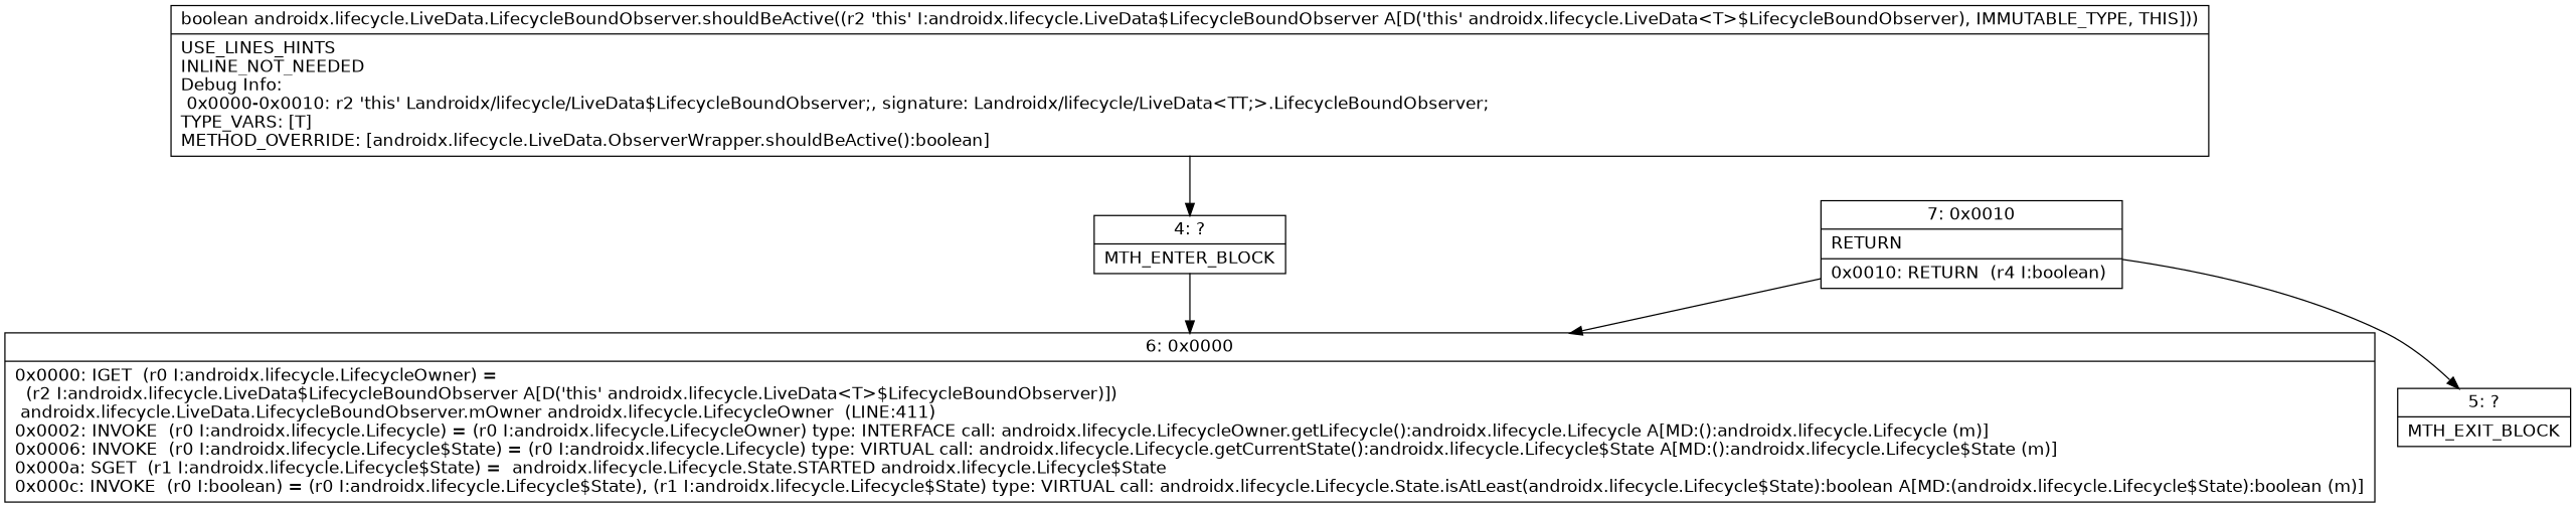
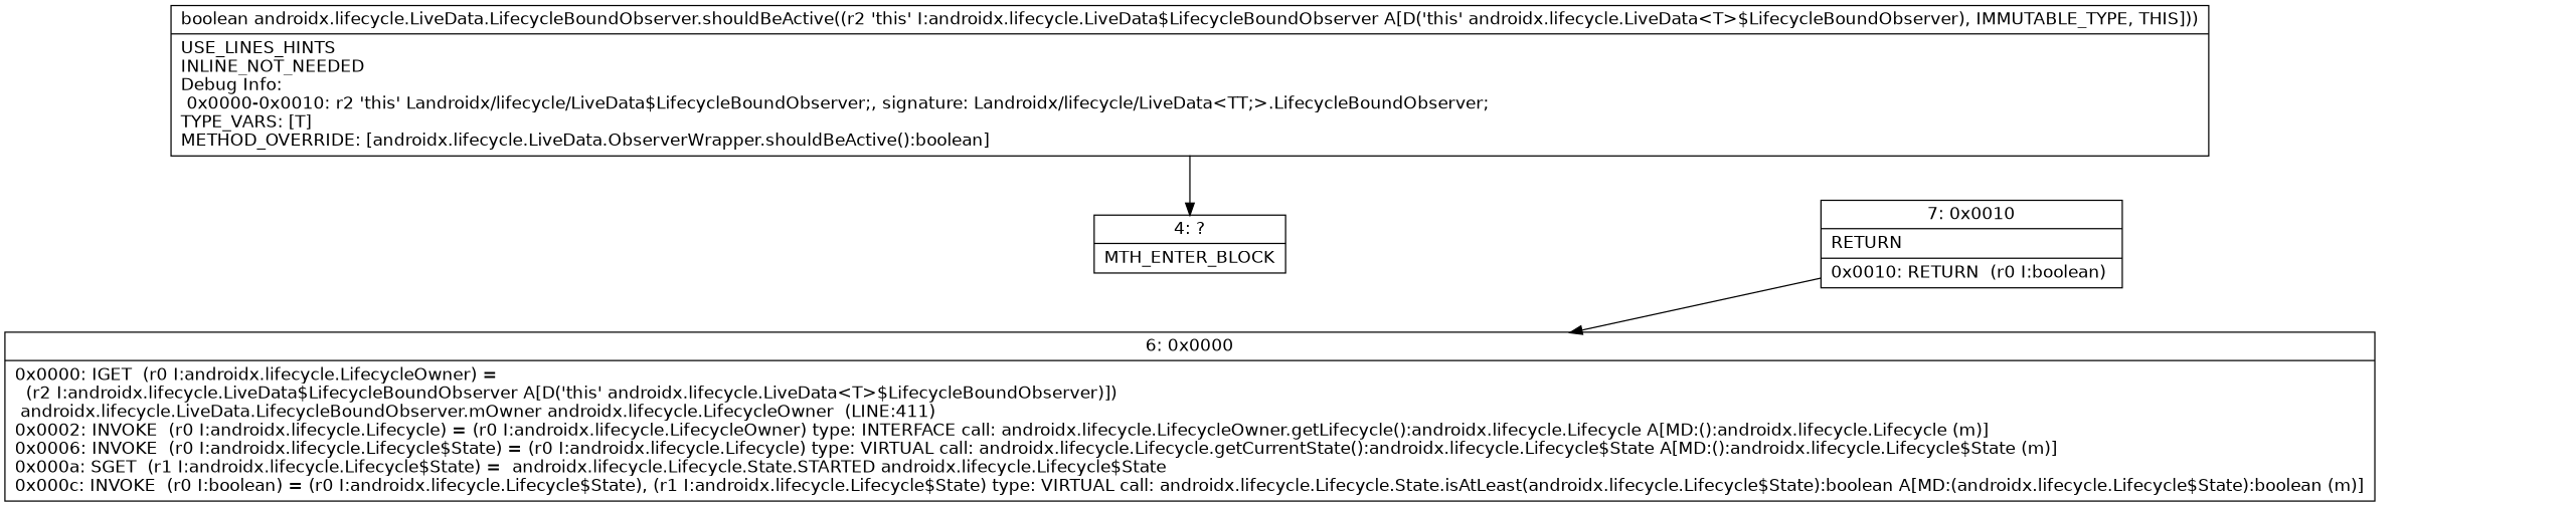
  digraph {
    fontname="DejaVu Sans"
    node [fontname="DejaVu Sans" shape=record]
    edge [fontname="DejaVu Sans"]
    n1 [label="{4\:\ ?|MTH_ENTER_BLOCK\l}"]
    n2 [label="{6\:\ 0x0000|0x0000: IGET  (r0 I:androidx.lifecycle.LifecycleOwner) = \l  (r2 I:androidx.lifecycle.LiveData$LifecycleBoundObserver A[D('this' androidx.lifecycle.LiveData\<T\>$LifecycleBoundObserver)])\l androidx.lifecycle.LiveData.LifecycleBoundObserver.mOwner androidx.lifecycle.LifecycleOwner  (LINE:411)\l0x0002: INVOKE  (r0 I:androidx.lifecycle.Lifecycle) = (r0 I:androidx.lifecycle.LifecycleOwner) type: INTERFACE call: androidx.lifecycle.LifecycleOwner.getLifecycle():androidx.lifecycle.Lifecycle A[MD:():androidx.lifecycle.Lifecycle (m)]\l0x0006: INVOKE  (r0 I:androidx.lifecycle.Lifecycle$State) = (r0 I:androidx.lifecycle.Lifecycle) type: VIRTUAL call: androidx.lifecycle.Lifecycle.getCurrentState():androidx.lifecycle.Lifecycle$State A[MD:():androidx.lifecycle.Lifecycle$State (m)]\l0x000a: SGET  (r1 I:androidx.lifecycle.Lifecycle$State) =  androidx.lifecycle.Lifecycle.State.STARTED androidx.lifecycle.Lifecycle$State \l0x000c: INVOKE  (r0 I:boolean) = (r0 I:androidx.lifecycle.Lifecycle$State), (r1 I:androidx.lifecycle.Lifecycle$State) type: VIRTUAL call: androidx.lifecycle.Lifecycle.State.isAtLeast(androidx.lifecycle.Lifecycle$State):boolean A[MD:(androidx.lifecycle.Lifecycle$State):boolean (m)]\l}"]
-   n3 [label="{7\:\ 0x0010|RETURN\l|0x0010: RETURN  (r4 I:boolean) \l}"]
-   n4 [label="{5\:\ ?|MTH_EXIT_BLOCK\l}"]
+   n3 [label="{7\:\ 0x0010|RETURN\l|0x0010: RETURN  (r0 I:boolean) \l}"]
    n5 [label="{boolean androidx.lifecycle.LiveData.LifecycleBoundObserver.shouldBeActive((r2 'this' I:androidx.lifecycle.LiveData$LifecycleBoundObserver A[D('this' androidx.lifecycle.LiveData\<T\>$LifecycleBoundObserver), IMMUTABLE_TYPE, THIS]))  | USE_LINES_HINTS\lINLINE_NOT_NEEDED\lDebug Info:\l  0x0000\-0x0010: r2 'this' Landroidx\/lifecycle\/LiveData$LifecycleBoundObserver;, signature: Landroidx\/lifecycle\/LiveData\<TT;\>.LifecycleBoundObserver;\lTYPE_VARS: [T]\lMETHOD_OVERRIDE: [androidx.lifecycle.LiveData.ObserverWrapper.shouldBeActive():boolean]\l}"]
-   n1 -> n2
    n3 -> n2
-   n3 -> n4
    n5 -> n1
  }
